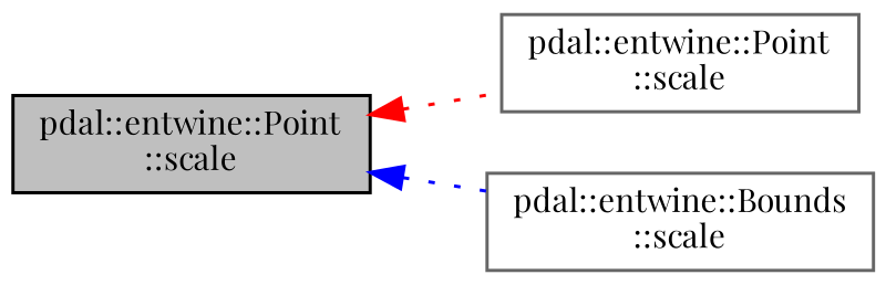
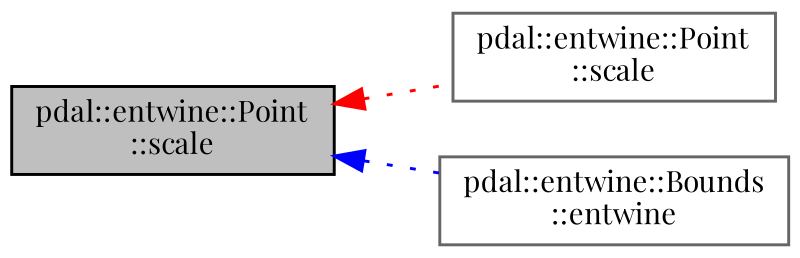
  digraph {
    rankdir=LR
    fontname="Playfair Display"
    node [color=gray40 fillcolor=white fontname="Playfair Display" fontsize=10 shape=record style=filled]
    edge [dir=back fontname="Playfair Display" fontsize=10 labelfontname=Helvetica labelfontsize=10 style=dotted]
    n1 [color=black fillcolor=grey75 fontcolor=black height=0.2 label="pdal::entwine::Point\l::scale" width=0.4]
    n2 [height=0.2 label="pdal::entwine::Point\l::scale" width=0.4]
-   n3 [height=0.2 label="pdal::entwine::Bounds\l::scale" width=0.4]
+   n3 [height=0.2 label="pdal::entwine::Bounds\l::entwine" width=0.4]
    n1 -> n2 [color=red]
    n1 -> n3 [color=blue]
  }
